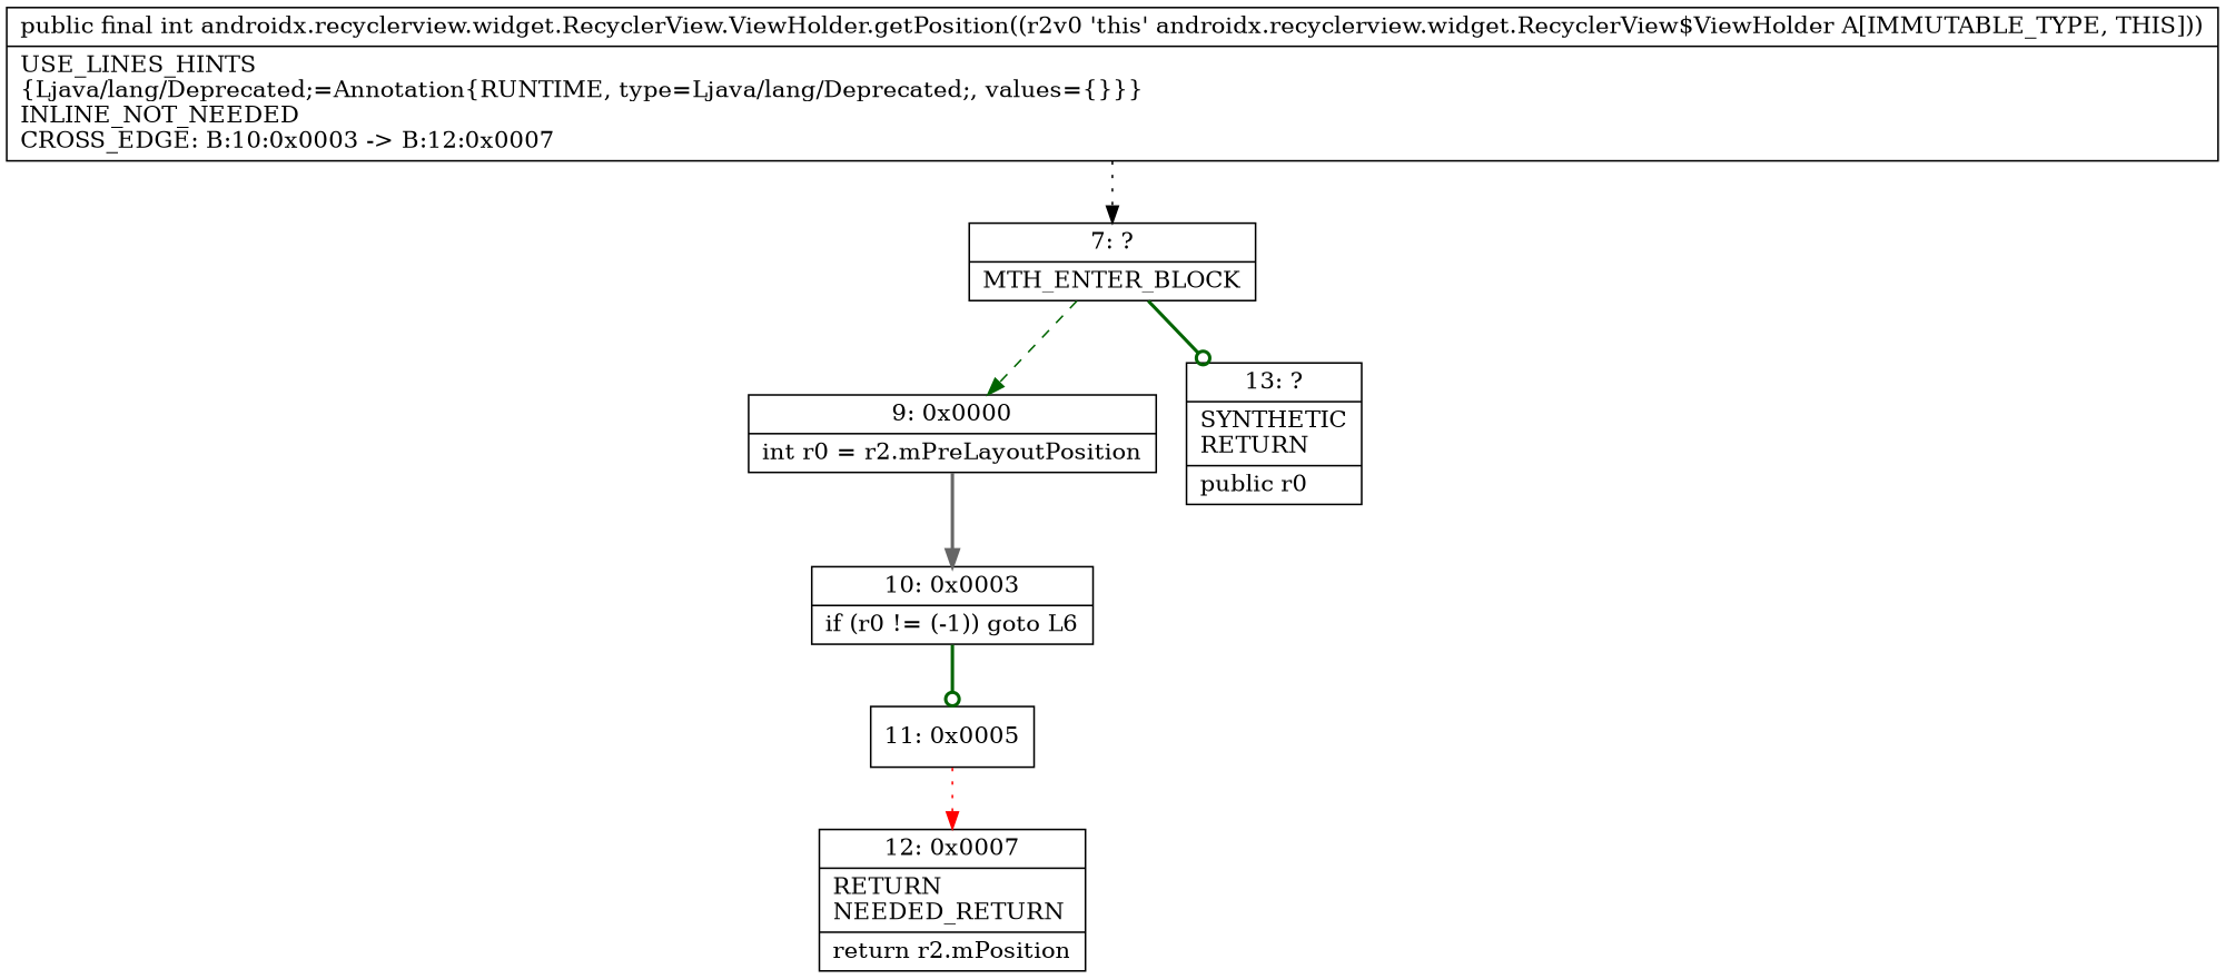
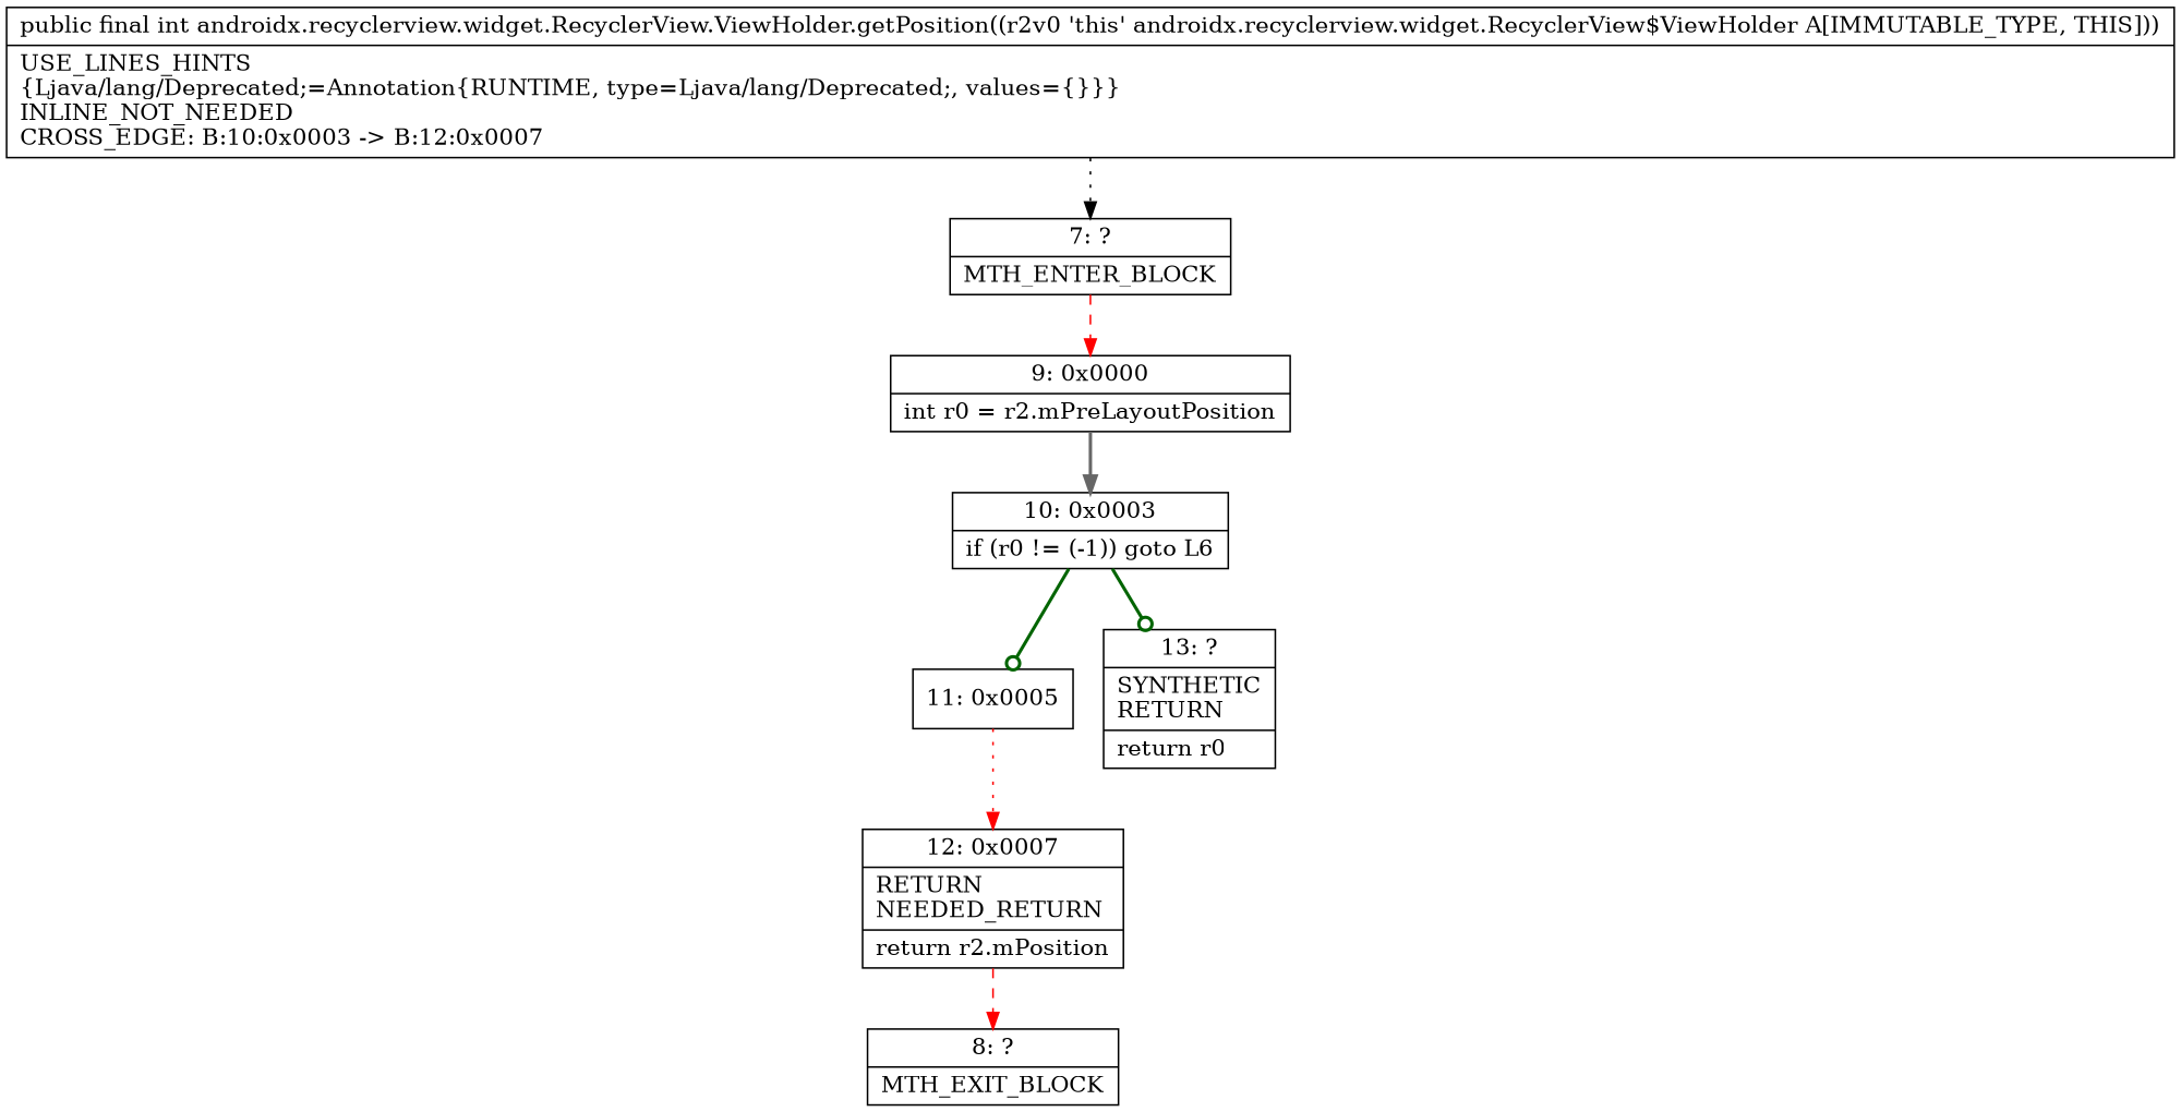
  digraph {
    node [shape=record]
    edge [arrowhead=normal color=red style=bold]
    n1 [label="{7\:\ ?|MTH_ENTER_BLOCK\l}"]
    n2 [label="{9\:\ 0x0000|int r0 = r2.mPreLayoutPosition\l}"]
    n3 [label="{10\:\ 0x0003|if (r0 != (\-1)) goto L6\l}"]
    n4 [label="{11\:\ 0x0005}"]
-   n5 [label="{13\:\ ?|SYNTHETIC\lRETURN\l|public r0\l}"]
+   n5 [label="{13\:\ ?|SYNTHETIC\lRETURN\l|return r0\l}"]
    n6 [label="{12\:\ 0x0007|RETURN\lNEEDED_RETURN\l|return r2.mPosition\l}"]
+   n7 [label="{8\:\ ?|MTH_EXIT_BLOCK\l}"]
    n8 [label="{public final int androidx.recyclerview.widget.RecyclerView.ViewHolder.getPosition((r2v0 'this' androidx.recyclerview.widget.RecyclerView$ViewHolder A[IMMUTABLE_TYPE, THIS]))  | USE_LINES_HINTS\l\{Ljava\/lang\/Deprecated;=Annotation\{RUNTIME, type=Ljava\/lang\/Deprecated;, values=\{\}\}\}\lINLINE_NOT_NEEDED\lCROSS_EDGE: B:10:0x0003 \-\> B:12:0x0007\l}"]
-   n1 -> n2 [color=darkgreen style=dashed]
+   n1 -> n2 [style=dashed]
    n2 -> n3 [color=gray40]
    n3 -> n4 [arrowhead=odot color=darkgreen]
-   n1 -> n5 [arrowhead=odot color=darkgreen]
+   n3 -> n5 [arrowhead=odot color=darkgreen]
    n4 -> n6 [style=dotted]
+   n6 -> n7 [style=dashed]
    n8 -> n1 [color=black style=dotted]
  }
